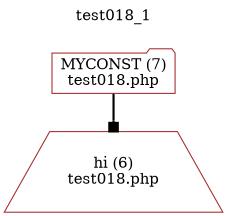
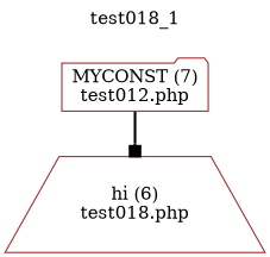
  digraph {
    label=test018_1
    labelloc=t
    node [color=brown]
-   n1 [label="MYCONST (7)\ntest018.php" shape=folder]
+   n1 [label="MYCONST (7)\ntest012.php" shape=folder]
    n2 [label="hi (6)\ntest018.php" shape=trapezium]
    n1 -> n2 [style=bold arrowhead=box]
  }
